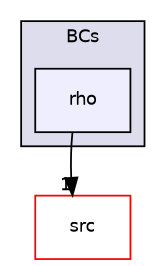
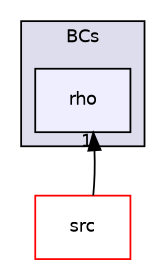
  digraph {
    compound=true
    node [fontname=Helvetica fontsize=10 shape=box]
    n1 [fillcolor="#eeeeff" label=rho pencolor=black style=filled]
    n2 [color=red label=src]
    subgraph cluster_1 {
      bgcolor="#ddddee"
      fontname=Helvetica
      fontsize=10
      label=BCs
      pencolor=black
      n1
    }
-   n1 -> n2 [headlabel=1 labeldistance=1.5 labelfontname=Helvetica labelfontsize=10]
+   n2 -> n1 [headlabel=1 labeldistance=1.5 labelfontname=Helvetica labelfontsize=10]
  }
